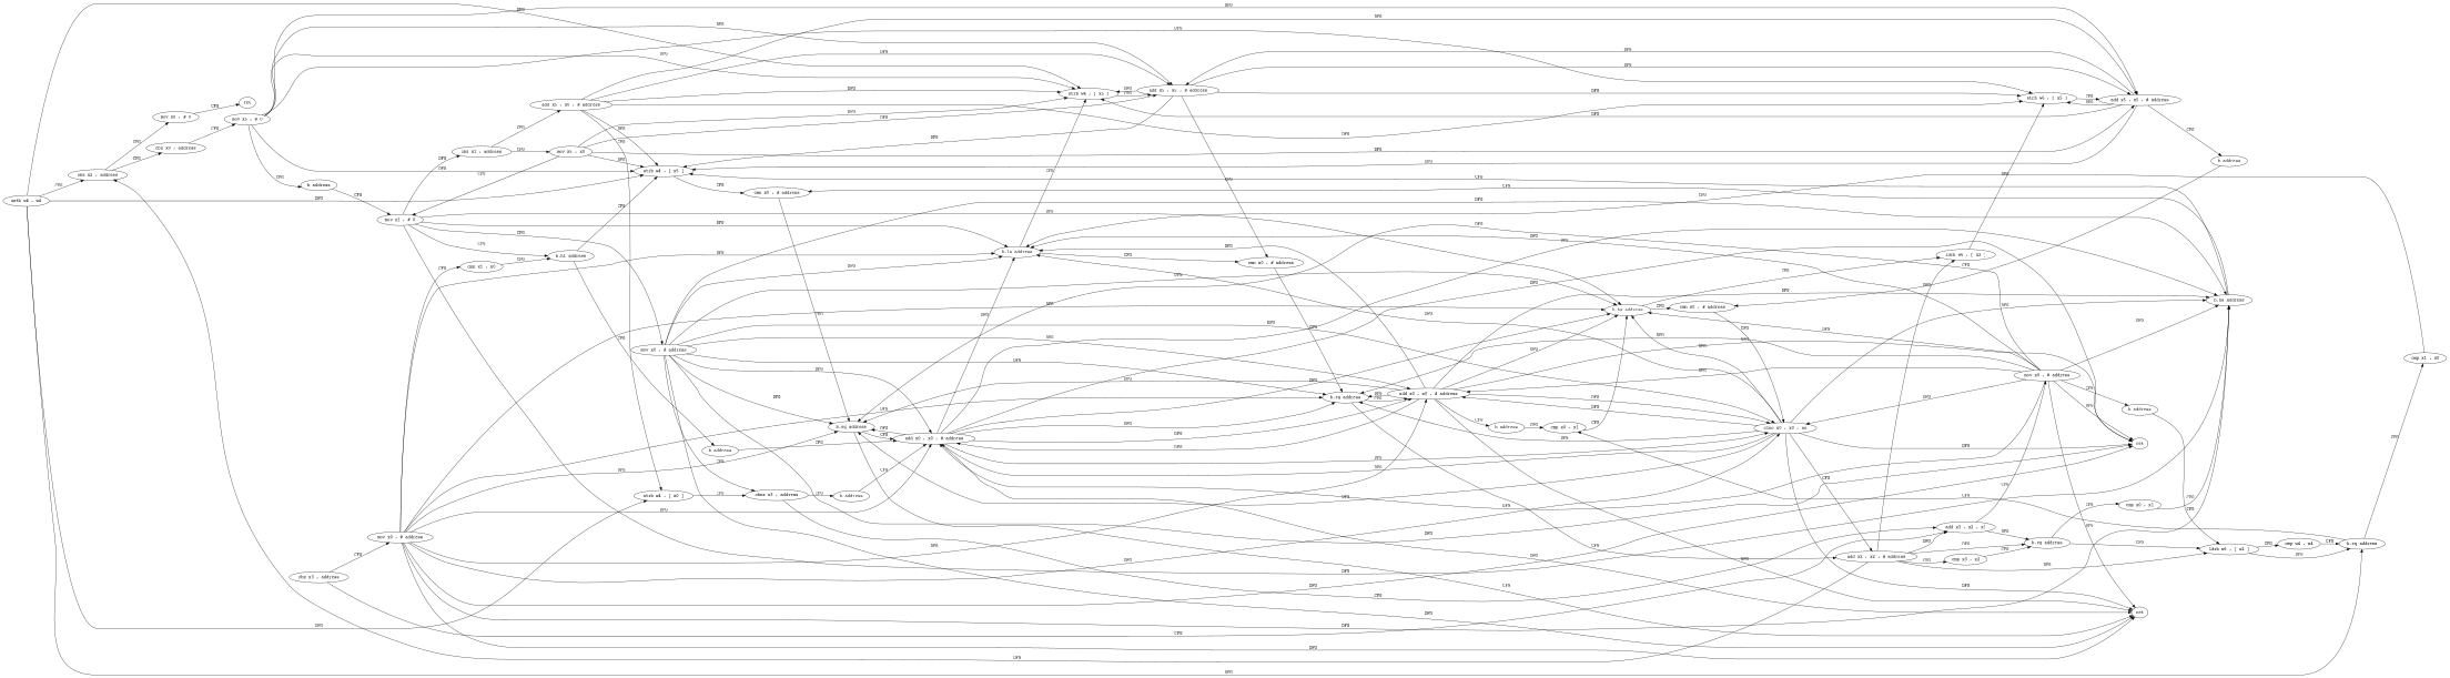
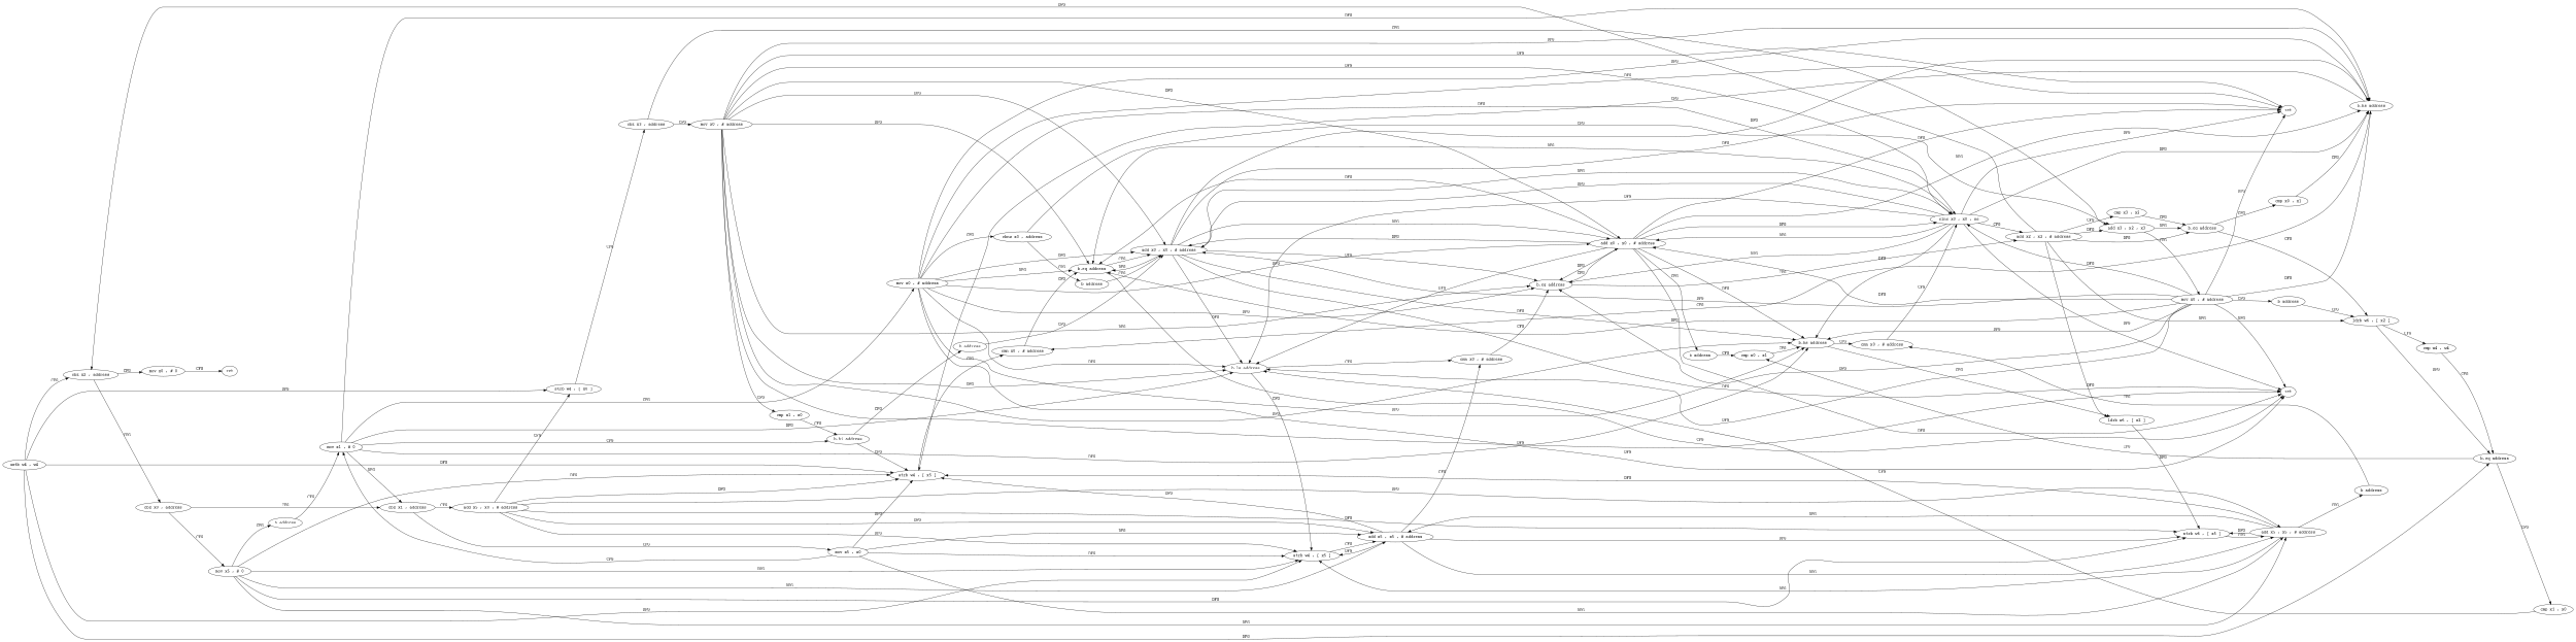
  digraph {
    fontname="Courier Prime"
    rankdir=LR
    node [fontname="Courier Prime"]
    edge [fontname="Courier Prime"]
    n1 [label="uxtb w4 , w4"]
    n2 [label="cbz x2 , address"]
    n3 [label="strb w4 , [ x0 ]"]
    n4 [label="strb w4 , [ x5 ]"]
    n5 [label="b.eq address"]
    n6 [label="strb w4 , [ x5 ]"]
    n7 [label="mov x0 , # 0"]
    n8 [label="cbz x0 , address"]
    n9 [label="cbz x3 , address"]
    n10 [label="cmn x0 , # address"]
    n11 [label="cmp x1 , x0"]
    n12 [label="cmp x0 , x1"]
    n13 [label="add x5 , x5 , # address"]
    n14 [label=ret]
    n15 [label="mov x5 , # 0"]
    n16 [label="cbz x1 , address"]
    n17 [label="b address"]
    n18 [label="strb w6 , [ x5 ]"]
    n19 [label="add x5 , x5 , # address"]
    n20 [label="mov x5 , x0"]
    n21 [label="add x5 , x0 , # address"]
    n22 [label="mov x1 , # 0"]
    n23 [label="cmn x0 , # address"]
    n24 [label="b address"]
    n25 [label="mov x0 , # address"]
    n26 [label="b.hi address"]
    n27 [label="b.ls address"]
    n28 [label="b.hs address"]
    n29 [label="b.hs address"]
    n30 [label="cbnz x3 , address"]
    n31 [label="add x0 , x0 , # address"]
    n32 [label=ret]
    n33 [label=ret]
    n34 [label="b.eq address"]
    n35 [label="add x0 , x0 , # address"]
    n36 [label="cinc x0 , x0 , ne"]
    n37 [label="b.eq address"]
    n38 [label="b address"]
    n39 [label="cmn x0 , # address"]
    n40 [label="ldrb w6 , [ x2 ]"]
    n41 [label="add x3 , x2 , x3"]
    n42 [label="b address"]
    n43 [label="add x2 , x2 , # address"]
    n44 [label="b address"]
    n45 [label="mov x0 , # address"]
    n46 [label="b.eq address"]
    n47 [label="b address"]
    n48 [label="ldrb w6 , [ x2 ]"]
    n49 [label="cmp x0 , x1"]
    n50 [label="mov x0 , # address"]
    n51 [label="cmp x1 , x0"]
    n52 [label="cmp w4 , w4"]
    n53 [label="cmp x3 , x2"]
    n1 -> n2 [label=CFG]
    n1 -> n3 [label=DFG]
    n1 -> n4 [label=DFG]
    n1 -> n5 [label=DFG]
    n1 -> n6 [label=DFG]
    n2 -> n7 [label=CFG]
    n2 -> n8 [label=CFG]
-   n3 -> n30 [label=CFG]
+   n3 -> n9 [label=CFG]
    n4 -> n10 [label=CFG]
    n5 -> n11 [label=CFG]
    n5 -> n12 [label=CFG]
    n6 -> n13 [label=CFG]
    n7 -> n14 [label=CFG]
    n8 -> n15 [label=CFG]
+   n8 -> n16 [label=CFG]
    n9 -> n41 [label=CFG]
    n9 -> n50 [label=CFG]
    n10 -> n37 [label=CFG]
    n11 -> n27 [label=CFG]
    n12 -> n28 [label=CFG]
    n13 -> n4 [label=DFG]
    n13 -> n6 [label=DFG]
    n13 -> n18 [label=DFG]
    n13 -> n19 [label=DFG]
    n13 -> n23 [label=CFG]
    n15 -> n4 [label=DFG]
    n15 -> n6 [label=DFG]
    n15 -> n13 [label=DFG]
    n15 -> n17 [label=CFG]
    n15 -> n18 [label=DFG]
    n15 -> n19 [label=DFG]
    n16 -> n20 [label=CFG]
    n16 -> n21 [label=CFG]
    n17 -> n22 [label=CFG]
    n18 -> n19 [label=CFG]
    n19 -> n4 [label=DFG]
    n19 -> n6 [label=DFG]
    n19 -> n13 [label=DFG]
    n19 -> n18 [label=DFG]
    n19 -> n24 [label=CFG]
    n20 -> n4 [label=DFG]
    n20 -> n6 [label=DFG]
    n20 -> n13 [label=DFG]
    n20 -> n19 [label=DFG]
    n20 -> n22 [label=CFG]
    n21 -> n3 [label=CFG]
    n21 -> n4 [label=DFG]
    n21 -> n6 [label=DFG]
    n21 -> n13 [label=DFG]
    n21 -> n18 [label=DFG]
    n21 -> n19 [label=DFG]
    n22 -> n16 [label=DFG]
    n22 -> n25 [label=CFG]
    n22 -> n26 [label=CFG]
    n22 -> n27 [label=DFG]
    n22 -> n28 [label=DFG]
    n22 -> n29 [label=DFG]
    n23 -> n34 [label=CFG]
    n24 -> n39 [label=CFG]
    n25 -> n27 [label=DFG]
    n25 -> n28 [label=DFG]
    n25 -> n29 [label=DFG]
    n25 -> n30 [label=CFG]
    n25 -> n31 [label=DFG]
    n25 -> n32 [label=DFG]
    n25 -> n33 [label=DFG]
    n25 -> n34 [label=DFG]
    n25 -> n35 [label=DFG]
    n25 -> n36 [label=DFG]
    n25 -> n37 [label=DFG]
    n26 -> n4 [label=CFG]
    n26 -> n38 [label=CFG]
    n27 -> n6 [label=CFG]
    n27 -> n23 [label=CFG]
    n28 -> n39 [label=CFG]
    n28 -> n40 [label=CFG]
    n29 -> n4 [label=CFG]
    n29 -> n10 [label=CFG]
    n30 -> n41 [label=CFG]
    n30 -> n42 [label=CFG]
    n31 -> n27 [label=DFG]
    n31 -> n28 [label=DFG]
    n31 -> n29 [label=DFG]
    n31 -> n32 [label=DFG]
    n31 -> n33 [label=DFG]
    n31 -> n34 [label=DFG]
    n31 -> n35 [label=DFG]
    n31 -> n36 [label=DFG]
    n31 -> n37 [label=DFG]
    n34 -> n35 [label=CFG]
    n34 -> n43 [label=CFG]
    n35 -> n27 [label=DFG]
    n35 -> n28 [label=DFG]
    n35 -> n29 [label=DFG]
    n35 -> n31 [label=DFG]
    n35 -> n32 [label=DFG]
    n35 -> n33 [label=DFG]
    n35 -> n34 [label=DFG]
    n35 -> n36 [label=DFG]
    n35 -> n37 [label=DFG]
    n35 -> n44 [label=CFG]
    n36 -> n27 [label=DFG]
    n36 -> n28 [label=DFG]
    n36 -> n29 [label=DFG]
    n36 -> n31 [label=DFG]
    n36 -> n32 [label=DFG]
    n36 -> n33 [label=DFG]
    n36 -> n34 [label=DFG]
    n36 -> n35 [label=DFG]
    n36 -> n37 [label=DFG]
    n36 -> n43 [label=CFG]
    n37 -> n31 [label=CFG]
    n37 -> n33 [label=CFG]
    n38 -> n31 [label=CFG]
    n39 -> n36 [label=CFG]
    n40 -> n18 [label=DFG]
    n41 -> n45 [label=CFG]
    n41 -> n46 [label=DFG]
    n42 -> n31 [label=CFG]
    n43 -> n2 [label=DFG]
    n43 -> n40 [label=DFG]
    n43 -> n41 [label=DFG]
    n43 -> n46 [label=DFG]
    n43 -> n48 [label=DFG]
    n43 -> n53 [label=CFG]
    n44 -> n12 [label=CFG]
    n45 -> n27 [label=DFG]
    n45 -> n28 [label=DFG]
    n45 -> n29 [label=DFG]
    n45 -> n31 [label=DFG]
    n45 -> n32 [label=DFG]
    n45 -> n33 [label=DFG]
    n45 -> n34 [label=DFG]
    n45 -> n35 [label=DFG]
    n45 -> n36 [label=DFG]
    n45 -> n37 [label=DFG]
    n45 -> n47 [label=CFG]
    n46 -> n48 [label=CFG]
    n46 -> n49 [label=CFG]
    n47 -> n48 [label=CFG]
    n48 -> n5 [label=DFG]
    n48 -> n52 [label=CFG]
    n49 -> n29 [label=CFG]
    n50 -> n27 [label=DFG]
    n50 -> n28 [label=DFG]
    n50 -> n29 [label=DFG]
    n50 -> n31 [label=DFG]
    n50 -> n32 [label=DFG]
    n50 -> n33 [label=DFG]
    n50 -> n34 [label=DFG]
    n50 -> n35 [label=DFG]
    n50 -> n36 [label=DFG]
    n50 -> n37 [label=DFG]
    n50 -> n51 [label=CFG]
    n51 -> n26 [label=CFG]
    n52 -> n5 [label=CFG]
    n53 -> n46 [label=CFG]
  }
